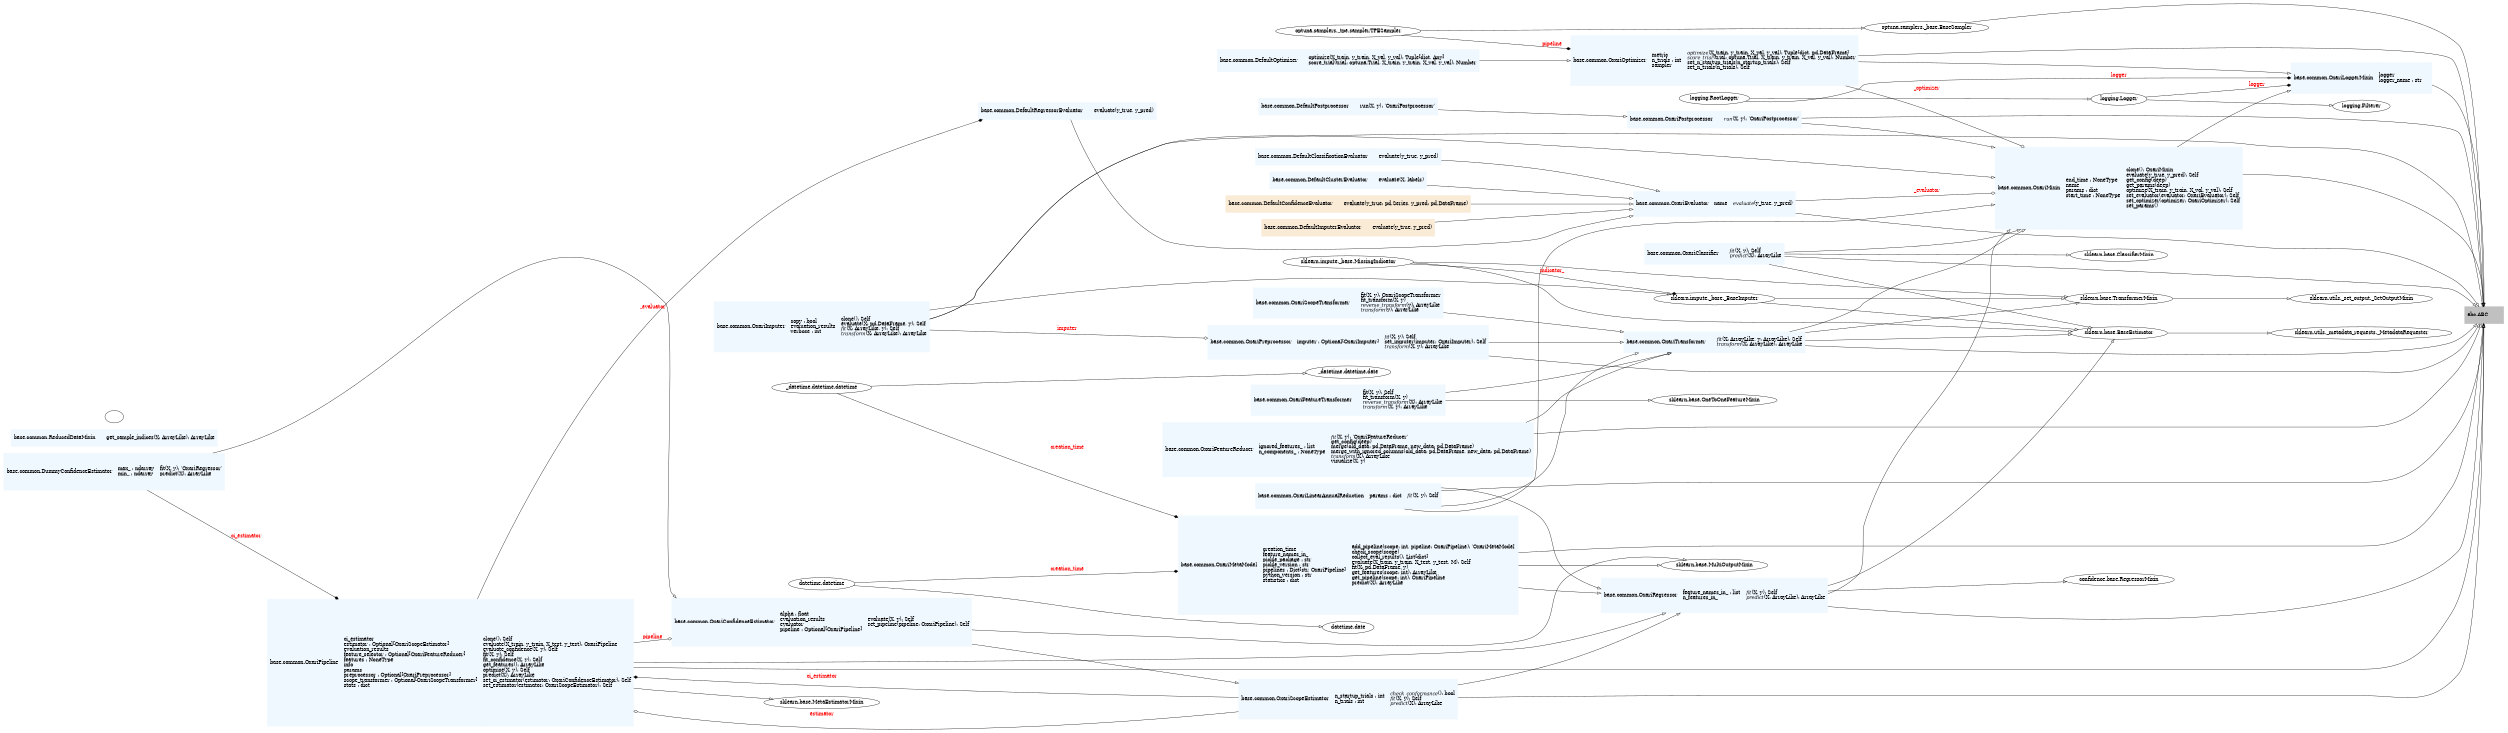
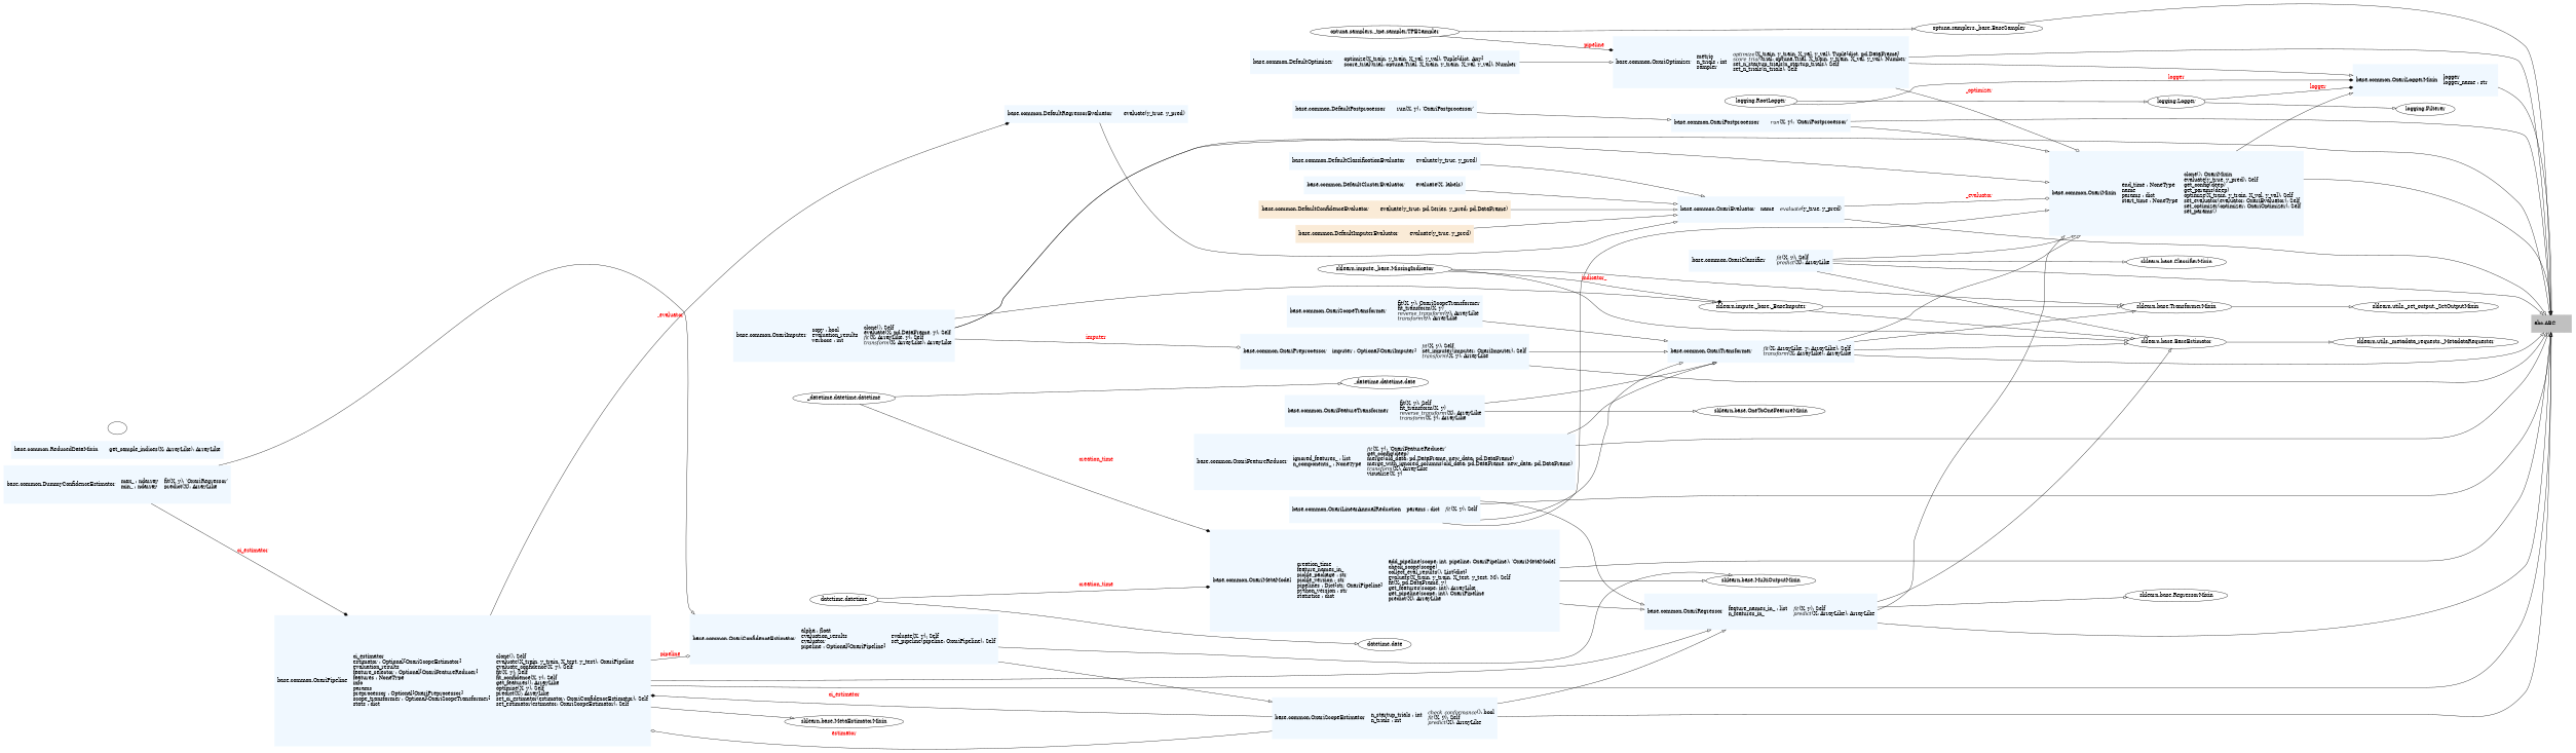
  digraph {
    rankdir=LR
    node [color=aliceblue fontcolor=black shape=record style=filled]
    edge [arrowhead=empty arrowtail=none]
    n1 [color=grey height=0.69444 label=<{abc.ABC|<br ALIGN="LEFT"/>|}> width=0.92014]
    n2 [height=0.69444 label=<{base.common.DefaultClassificationEvaluator|<br ALIGN="LEFT"/>|evaluate(y_true, y_pred)<br ALIGN="LEFT"/>}> width=3.6597]
    n3 [height=1.0347 label=<{base.common.OxariEvaluator|name<br ALIGN="LEFT"/>|<I>evaluate</I>(y_true, y_pred)<br ALIGN="LEFT"/>}> width=2.4931]
    n4 [height=3.3264 label=<{base.common.OxariMixin|end_time : NoneType<br ALIGN="LEFT"/>name<br ALIGN="LEFT"/>params : dict<br ALIGN="LEFT"/>start_time : NoneType<br ALIGN="LEFT"/>|clone(): OxariMixin<br ALIGN="LEFT"/>evaluate(y_true, y_pred): Self<br ALIGN="LEFT"/>get_config(deep)<br ALIGN="LEFT"/>get_params(deep)<br ALIGN="LEFT"/>optimize(X_train, y_train, X_val, y_val): Self<br ALIGN="LEFT"/>set_evaluator(evaluator: OxariEvaluator): Self<br ALIGN="LEFT"/>set_optimizer(optimizer: OxariOptimizer): Self<br ALIGN="LEFT"/>set_params()<br ALIGN="LEFT"/>}> width=3.816]
    n5 [height=1.2639 label=<{base.common.OxariLoggerMixin|logger<br ALIGN="LEFT"/>logger_name : str<br ALIGN="LEFT"/>|}> width=2.7743]
    n6 [height=0.69444 label=<{base.common.DefaultClusterEvaluator|<br ALIGN="LEFT"/>|evaluate(X, labels)<br ALIGN="LEFT"/>}> width=3.1701]
    n7 [color=antiquewhite height=0.69444 label=<{base.common.DefaultConfidenceEvaluator|<br ALIGN="LEFT"/>|evaluate(y_true: pd.Series, y_pred: pd.DataFrame)<br ALIGN="LEFT"/>}> width=4.066]
    n8 [color=antiquewhite height=0.69444 label=<{base.common.DefaultImputerEvaluator|<br ALIGN="LEFT"/>|evaluate(y_true, y_pred)<br ALIGN="LEFT"/>}> width=3.2326]
    n9 [height=0.92361 label=<{base.common.DefaultOptimizer|<br ALIGN="LEFT"/>|optimize(X_train, y_train, X_val, y_val): Tuple[dict, Any]<br ALIGN="LEFT"/>score_trial(trial: optuna.Trial, X_train, y_train, X_val, y_val): Number<br ALIGN="LEFT"/>}> width=5.5972]
    n10 [height=2.0417 label=<{base.common.OxariOptimizer|metric<br ALIGN="LEFT"/>n_trials : int<br ALIGN="LEFT"/>sampler<br ALIGN="LEFT"/>|<I>optimize</I>(X_train, y_train, X_val, y_val): Tuple[dict, pd.DataFrame]<br ALIGN="LEFT"/><I>score_trial</I>(trial: optuna.Trial, X_train, y_train, X_val, y_val): Number<br ALIGN="LEFT"/>set_n_startup_trials(n_startup_trials): Self<br ALIGN="LEFT"/>set_n_trials(n_trials): Self<br ALIGN="LEFT"/>}> width=5.6285]
    n11 [height=0.69444 label=<{base.common.DefaultPostprocessor|<br ALIGN="LEFT"/>|run(X, y): 'OxariPostprocessor'<br ALIGN="LEFT"/>}> width=2.941]
    n12 [height=0.69444 label=<{base.common.OxariPostprocessor|<br ALIGN="LEFT"/>|<I>run</I>(X, y): 'OxariPostprocessor'<br ALIGN="LEFT"/>}> width=2.8056]
    n13 [height=0.69444 label=<{base.common.DefaultRegressorEvaluator|<br ALIGN="LEFT"/>|evaluate(y_true, y_pred)<br ALIGN="LEFT"/>}> width=3.3785]
    n14 [height=5.1597 label=<{base.common.OxariPipeline|ci_estimator<br ALIGN="LEFT"/>estimator : Optional[OxariScopeEstimator]<br ALIGN="LEFT"/>evaluation_results<br ALIGN="LEFT"/>feature_selector : Optional[OxariFeatureReducer]<br ALIGN="LEFT"/>features : NoneType<br ALIGN="LEFT"/>info<br ALIGN="LEFT"/>params<br ALIGN="LEFT"/>preprocessor : Optional[OxariPreprocessor]<br ALIGN="LEFT"/>scope_transformer : Optional[OxariScopeTransformer]<br ALIGN="LEFT"/>stats : dict<br ALIGN="LEFT"/>|clone(): Self<br ALIGN="LEFT"/>evaluate(X_train, y_train, X_test, y_test): OxariPipeline<br ALIGN="LEFT"/>evaluate_confidence(X, y): Self<br ALIGN="LEFT"/>fit(X, y): Self<br ALIGN="LEFT"/>fit_confidence(X, y): Self<br ALIGN="LEFT"/>get_features(): ArrayLike<br ALIGN="LEFT"/>optimise(X, y): Self<br ALIGN="LEFT"/>predict(X): ArrayLike<br ALIGN="LEFT"/>set_ci_estimator(estimator: OxariConfidenceEstimator): Self<br ALIGN="LEFT"/>set_estimator(estimator: OxariScopeEstimator): Self<br ALIGN="LEFT"/>}> width=4.8368]
    n15 [height=1.9514 label=<{base.common.OxariConfidenceEstimator|alpha : float<br ALIGN="LEFT"/>evaluation_results<br ALIGN="LEFT"/>evaluator<br ALIGN="LEFT"/>pipeline : Optional[OxariPipeline]<br ALIGN="LEFT"/>|evaluate(X, y): Self<br ALIGN="LEFT"/>set_pipeline(pipeline: OxariPipeline): Self<br ALIGN="LEFT"/>}> width=3.4097]
    n16 [height=1.4236 label=<{base.common.OxariRegressor|feature_names_in_ : list<br ALIGN="LEFT"/>n_features_in_<br ALIGN="LEFT"/>|<I>fit</I>(X, y): Self<br ALIGN="LEFT"/><I>predict</I>(X: ArrayLike): ArrayLike<br ALIGN="LEFT"/>}> width=2.7639]
    "sklearn.base.MetaEstimatorMixin" [height=0.5 width=3.8291 color="" fontcolor="" shape="" style=""]
    n18 [height=1.6181 label=<{base.common.OxariScopeEstimator|n_startup_trials : int<br ALIGN="LEFT"/>n_trials : int<br ALIGN="LEFT"/>|<I>check_conformance</I>(): bool<br ALIGN="LEFT"/><I>fit</I>(X, y): Self<br ALIGN="LEFT"/><I>predict</I>(X): ArrayLike<br ALIGN="LEFT"/>}> width=2.9618]
    "sklearn.base.MultiOutputMixin" [height=0.5 width=3.5732 color="" fontcolor="" shape="" style=""]
    "sklearn.base.BaseEstimator" [height=0.5 width=3.1467 color="" fontcolor="" shape="" style=""]
-   "sklearn.base.RegressorMixin" [height=0.5 width=3.3031 label="confidence.base.RegressorMixin" color="" fontcolor="" shape="" style=""]
+   "sklearn.base.RegressorMixin" [height=0.5 width=3.3031 color="" fontcolor="" shape="" style=""]
    n22 [height=1.4931 label=<{base.common.DummyConfidenceEstimator|max_ : ndarray<br ALIGN="LEFT"/>min_ : ndarray<br ALIGN="LEFT"/>|fit(X, y): 'OxariRegressor'<br ALIGN="LEFT"/>predict(X): ArrayLike<br ALIGN="LEFT"/>}> width=3.5764]
    n23 [height=0.85417 label=<{base.common.OxariClassifier|<br ALIGN="LEFT"/>|<I>fit</I>(X, y): Self<br ALIGN="LEFT"/><I>predict</I>(X): ArrayLike<br ALIGN="LEFT"/>}> width=2.4826]
    "sklearn.base.ClassifierMixin" [height=0.5 width=3.2604 color="" fontcolor="" shape="" style=""]
    "sklearn.utils._metadata_requests._MetadataRequester" [height=0.5 width=5.8479 color="" fontcolor="" shape="" style=""]
    n26 [height=2.2014 label=<{base.common.OxariFeatureReducer|ignored_features_ : list<br ALIGN="LEFT"/>n_components_ : NoneType<br ALIGN="LEFT"/>|<I>fit</I>(X, y): 'OxariFeatureReducer'<br ALIGN="LEFT"/>get_config(deep)<br ALIGN="LEFT"/>merge(old_data: pd.DataFrame, new_data: pd.DataFrame)<br ALIGN="LEFT"/>merge_with_ignored_columns(old_data: pd.DataFrame, new_data: pd.DataFrame)<br ALIGN="LEFT"/><I>transform</I>(X): ArrayLike<br ALIGN="LEFT"/>visualize(X, y)<br ALIGN="LEFT"/>}> width=6.5035]
    n27 [height=0.85417 label=<{base.common.OxariTransformer|<br ALIGN="LEFT"/>|<I>fit</I>(X: ArrayLike, y: ArrayLike): Self<br ALIGN="LEFT"/><I>transform</I>(X: ArrayLike): ArrayLike<br ALIGN="LEFT"/>}> width=2.9931]
    "sklearn.base.TransformerMixin" [height=0.5 width=3.5732 color="" fontcolor="" shape="" style=""]
    "sklearn.utils._set_output._SetOutputMixin" [height=0.5 width=4.6963 color="" fontcolor="" shape="" style=""]
    n30 [height=1.2431 label=<{base.common.OxariFeatureTransformer|<br ALIGN="LEFT"/>|fit(X, y): Self<br ALIGN="LEFT"/>fit_transform(X, y)<br ALIGN="LEFT"/><I>reverse_transform</I>(X): ArrayLike<br ALIGN="LEFT"/><I>transform</I>(X, y): ArrayLike<br ALIGN="LEFT"/>}> width=3.2743]
    "sklearn.base.OneToOneFeatureMixin" [height=0.5 width=4.1703 color="" fontcolor="" shape="" style=""]
    n32 [height=2.0417 label=<{base.common.OxariImputer|copy : bool<br ALIGN="LEFT"/>evaluation_results<br ALIGN="LEFT"/>verbose : int<br ALIGN="LEFT"/>|clone(): Self<br ALIGN="LEFT"/>evaluate(X: pd.DataFrame, y): Self<br ALIGN="LEFT"/><I>fit</I>(X: ArrayLike, y): Self<br ALIGN="LEFT"/><I>transform</I>(X: ArrayLike): ArrayLike<br ALIGN="LEFT"/>}> width=2.9722]
    n33 [height=1.3889 label=<{base.common.OxariPreprocessor|imputer : Optional[OxariImputer]<br ALIGN="LEFT"/>|<I>fit</I>(X, y): Self<br ALIGN="LEFT"/>set_imputer(imputer: OxariImputer): Self<br ALIGN="LEFT"/><I>transform</I>(X, y): ArrayLike<br ALIGN="LEFT"/>}> width=3.3785]
    "sklearn.impute._base._BaseImputer" [height=0.5 width=4.0139 color="" fontcolor="" shape="" style=""]
    n35 [height=1.0347 label=<{base.common.OxariLinearAnnualReduction|params : dict<br ALIGN="LEFT"/>|<I>fit</I>(X, y): Self<br ALIGN="LEFT"/>}> width=3.5764]
    n36 [height=4.0139 label=<{base.common.OxariMetaModel|creation_time<br ALIGN="LEFT"/>feature_names_in_<br ALIGN="LEFT"/>pickle_package : str<br ALIGN="LEFT"/>pickle_version : str<br ALIGN="LEFT"/>pipelines : Dict[str, OxariPipeline]<br ALIGN="LEFT"/>python_version : str<br ALIGN="LEFT"/>statistics : dict<br ALIGN="LEFT"/>|add_pipeline(scope: int, pipeline: OxariPipeline): 'OxariMetaModel'<br ALIGN="LEFT"/>check_scope(scope)<br ALIGN="LEFT"/>collect_eval_results(): List[dict]<br ALIGN="LEFT"/>evaluate(X_train, y_train, X_test, y_test, M): Self<br ALIGN="LEFT"/>fit(X: pd.DataFrame, y)<br ALIGN="LEFT"/>get_features(scope: int): ArrayLike<br ALIGN="LEFT"/>get_pipeline(scope: int): OxariPipeline<br ALIGN="LEFT"/>predict(X): ArrayLike<br ALIGN="LEFT"/>}> width=5.3889]
    n37 [height=1.2431 label=<{base.common.OxariScopeTransformer|<br ALIGN="LEFT"/>|fit(X, y): OxariScopeTransformer<br ALIGN="LEFT"/>fit_transform(X, y)<br ALIGN="LEFT"/><I>reverse_transform</I>(y): ArrayLike<br ALIGN="LEFT"/><I>transform</I>(y): ArrayLike<br ALIGN="LEFT"/>}> width=3.1701]
    n38 [height=0.69444 label=<{base.common.ReducedDataMixin|<br ALIGN="LEFT"/>|get_sample_indices(X: ArrayLike): ArrayLike<br ALIGN="LEFT"/>}> width=3.7222]
    "_datetime.datetime.datetime" [height=0.5 width=3.2604 color="" fontcolor="" shape="" style=""]
    "_datetime.datetime.date" [height=0.5 width=2.7912 color="" fontcolor="" shape="" style=""]
    "datetime.datetime" [height=0.5 width=2.1657 color="" fontcolor="" shape="" style=""]
    "datetime.date" [height=0.5 width=1.6965 color="" fontcolor="" shape="" style=""]
    "logging.Logger" [height=0.5 width=1.8956 color="" fontcolor="" shape="" style=""]
    "logging.Filterer" [height=0.5 width=1.9098 color="" fontcolor="" shape="" style=""]
    "logging.RootLogger" [height=0.5 width=2.3932 color="" fontcolor="" shape="" style=""]
    "optuna.samplers._base.BaseSampler" [height=0.5 width=4.085 color="" fontcolor="" shape="" style=""]
    "optuna.samplers._tpe.sampler.TPESampler" [height=0.5 width=4.7816 color="" fontcolor="" shape="" style=""]
    "sklearn.impute._base.MissingIndicator" [height=0.5 width=4.3267 color="" fontcolor="" shape="" style=""]
    "\n" [height=0.5 width=0.75 color="" fontcolor="" shape="" style=""]
    n2 -> n3
    n3 -> n1
    n3 -> n4 [arrowhead=odiamond fontcolor=red label=_evaluator style=solid]
    n4 -> n1
    n4 -> n5
    n5 -> n1
    n6 -> n3
    n7 -> n3
    n8 -> n3
    n9 -> n10
    n10 -> n1
    n10 -> n4 [arrowhead=odiamond fontcolor=red label=_optimizer style=solid]
    n10 -> n5
    n11 -> n12
    n12 -> n1
    n12 -> n4
    n13 -> n3
    n14 -> n1
    n14 -> n13 [arrowhead=diamond fontcolor=red label=_evaluator style=solid]
    n14 -> n15 [arrowhead=odiamond fontcolor=red label=pipeline style=solid]
    n14 -> n16
    n14 -> "sklearn.base.MetaEstimatorMixin"
    n15 -> n18
    n15 -> "sklearn.base.MultiOutputMixin"
    n16 -> n1
    n16 -> n4
    n16 -> "sklearn.base.BaseEstimator"
    n16 -> "sklearn.base.RegressorMixin"
    n18 -> n1
    n18 -> n14 [arrowhead=diamond fontcolor=red label=ci_estimator style=solid]
    n18 -> n14 [arrowhead=odiamond fontcolor=red label=estimator style=solid]
    n18 -> n16
    "sklearn.base.BaseEstimator" -> "sklearn.utils._metadata_requests._MetadataRequester"
    n22 -> n14 [arrowhead=diamond fontcolor=red label=ci_estimator style=solid]
    n22 -> n15
    n23 -> n1
    n23 -> n4
    n23 -> "sklearn.base.BaseEstimator"
    n23 -> "sklearn.base.ClassifierMixin"
    n26 -> n1
    n26 -> n27
    n27 -> n1
    n27 -> n4
    n27 -> "sklearn.base.BaseEstimator"
    n27 -> "sklearn.base.TransformerMixin"
    "sklearn.base.TransformerMixin" -> "sklearn.utils._set_output._SetOutputMixin"
    n30 -> n27
    n30 -> "sklearn.base.OneToOneFeatureMixin"
    n32 -> n1
    n32 -> n4
    n32 -> n33 [arrowhead=odiamond fontcolor=red label=imputer style=solid]
    n32 -> "sklearn.impute._base._BaseImputer"
    n33 -> n1
    n33 -> n27
    "sklearn.impute._base._BaseImputer" -> "sklearn.base.BaseEstimator"
    "sklearn.impute._base._BaseImputer" -> "sklearn.base.TransformerMixin"
    n35 -> n1
    n35 -> n4
    n35 -> n16
    n35 -> n27
    n36 -> n1
    n36 -> n16
    n36 -> "sklearn.base.MultiOutputMixin"
    n37 -> n27
    "_datetime.datetime.datetime" -> n36 [arrowhead=diamond fontcolor=red label=creation_time style=solid]
    "_datetime.datetime.datetime" -> "_datetime.datetime.date"
    "datetime.datetime" -> n36 [arrowhead=diamond fontcolor=red label=creation_time style=solid]
    "datetime.datetime" -> "datetime.date"
    "logging.Logger" -> n5 [arrowhead=diamond fontcolor=red label=logger style=solid]
    "logging.Logger" -> "logging.Filterer"
    "logging.RootLogger" -> n5 [arrowhead=diamond fontcolor=red label=logger style=solid]
    "logging.RootLogger" -> "logging.Logger"
    "optuna.samplers._base.BaseSampler" -> n1
    "optuna.samplers._tpe.sampler.TPESampler" -> n10 [arrowhead=diamond fontcolor=red label=pipeline style=solid]
    "optuna.samplers._tpe.sampler.TPESampler" -> "optuna.samplers._base.BaseSampler"
    "sklearn.impute._base.MissingIndicator" -> "sklearn.base.BaseEstimator"
    "sklearn.impute._base.MissingIndicator" -> "sklearn.base.TransformerMixin"
    "sklearn.impute._base.MissingIndicator" -> "sklearn.impute._base._BaseImputer" [arrowhead=diamond fontcolor=red label=indicator_ style=solid]
  }
